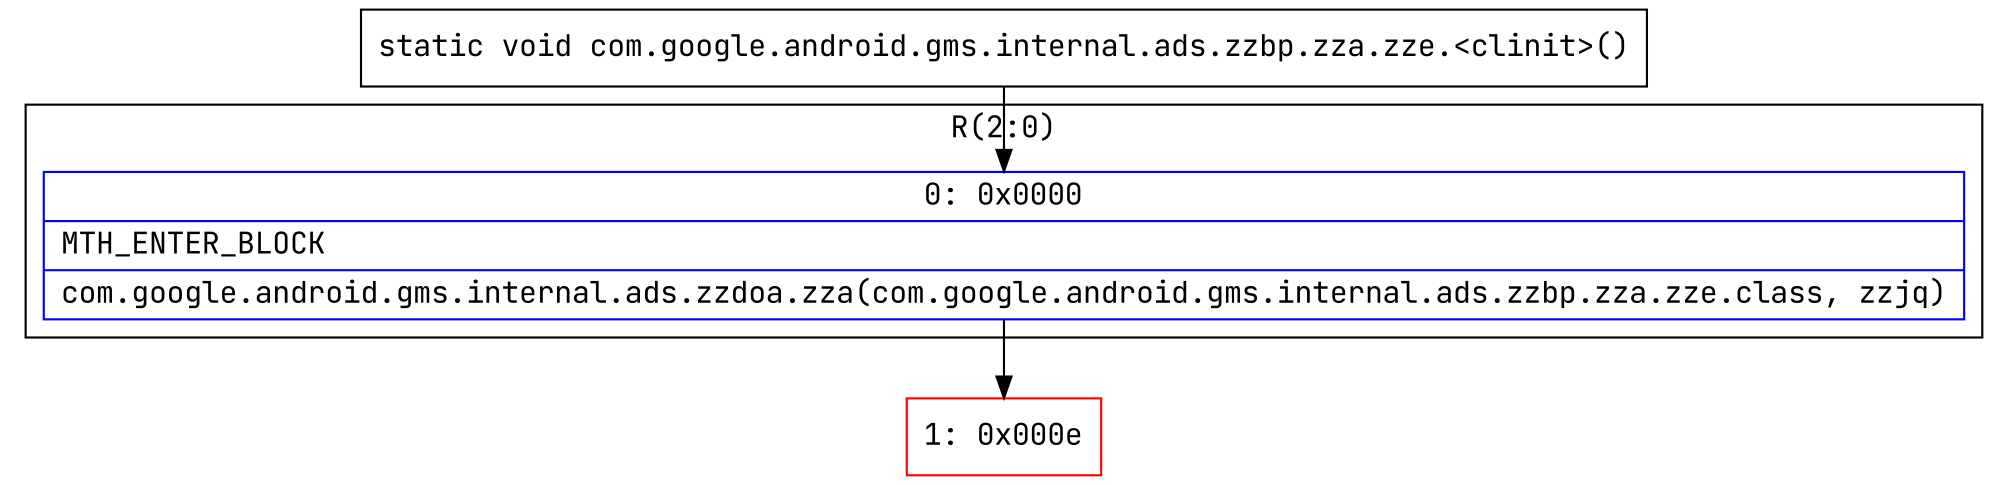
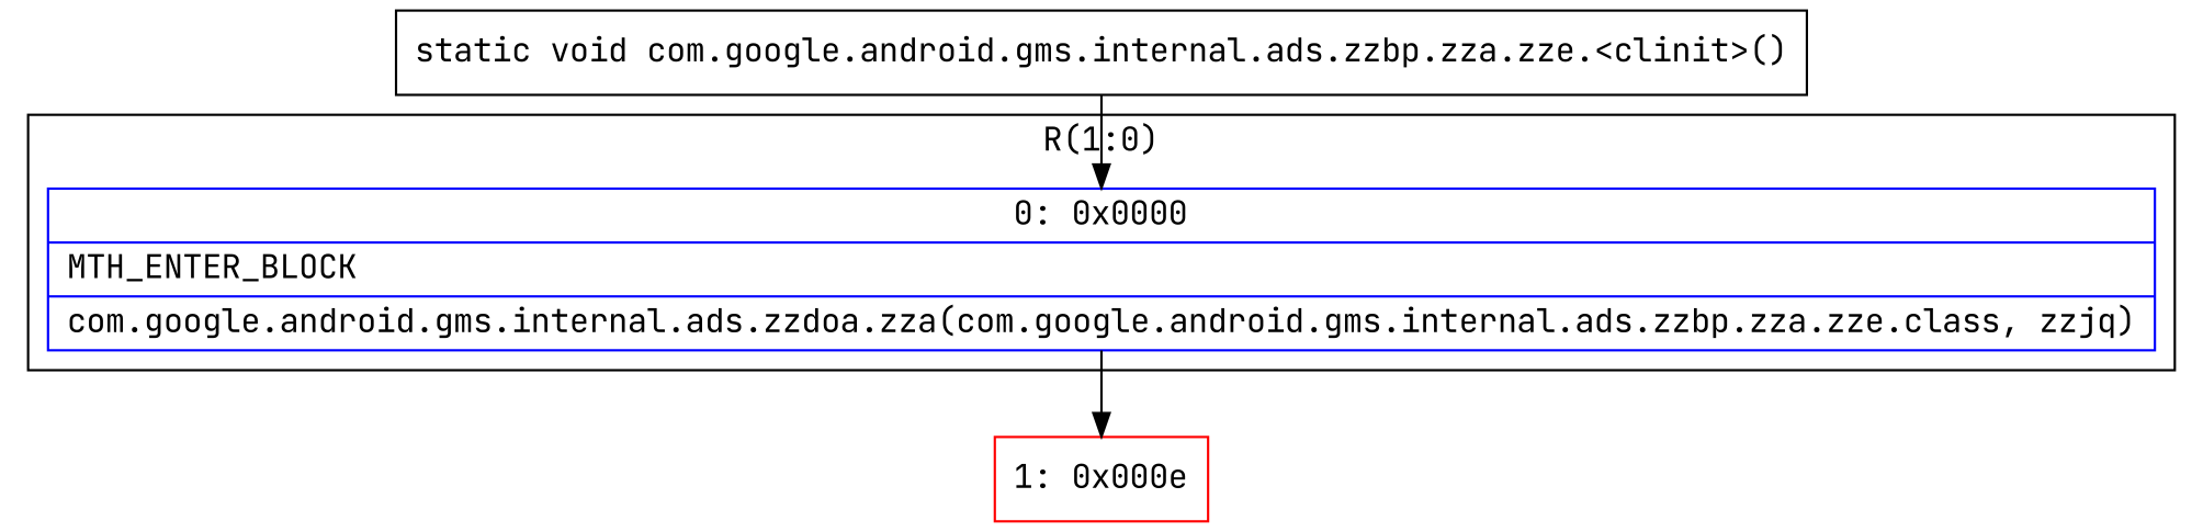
  digraph {
    fontname="JetBrains Mono"
    node [shape=record fontname="JetBrains Mono"]
    edge [fontname="JetBrains Mono"]
    n1 [color=blue label="{0\:\ 0x0000|MTH_ENTER_BLOCK\l|com.google.android.gms.internal.ads.zzdoa.zza(com.google.android.gms.internal.ads.zzbp.zza.zze.class, zzjq)\l}"]
    n2 [color=red label="{1\:\ 0x000e}"]
    n3 [label="{static void com.google.android.gms.internal.ads.zzbp.zza.zze.\<clinit\>() }"]
    subgraph cluster_1 {
-     label="R(2:0)"
+     label="R(1:0)"
      n1
    }
    n1 -> n2
    n3 -> n1
  }
